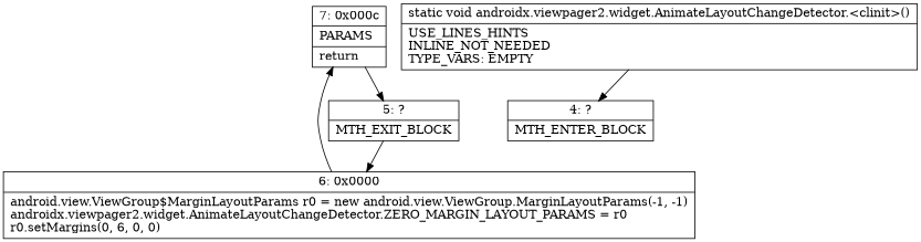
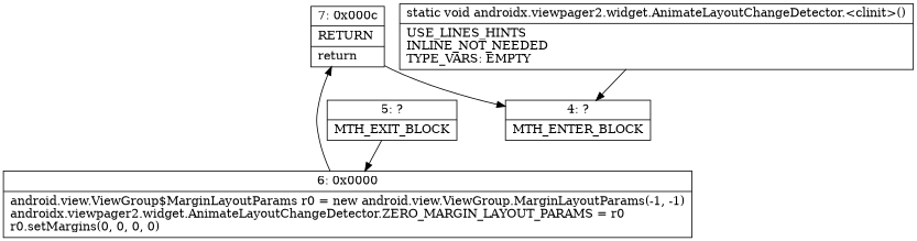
  digraph {
    node [shape=record]
    n1 [label="{4\:\ ?|MTH_ENTER_BLOCK\l}"]
-   n2 [label="{6\:\ 0x0000|android.view.ViewGroup$MarginLayoutParams r0 = new android.view.ViewGroup.MarginLayoutParams(\-1, \-1)\landroidx.viewpager2.widget.AnimateLayoutChangeDetector.ZERO_MARGIN_LAYOUT_PARAMS = r0\lr0.setMargins(0, 6, 0, 0)\l}"]
-   n3 [label="{7\:\ 0x000c|PARAMS\l|return\l}"]
+   n2 [label="{6\:\ 0x0000|android.view.ViewGroup$MarginLayoutParams r0 = new android.view.ViewGroup.MarginLayoutParams(\-1, \-1)\landroidx.viewpager2.widget.AnimateLayoutChangeDetector.ZERO_MARGIN_LAYOUT_PARAMS = r0\lr0.setMargins(0, 0, 0, 0)\l}"]
+   n3 [label="{7\:\ 0x000c|RETURN\l|return\l}"]
    n4 [label="{5\:\ ?|MTH_EXIT_BLOCK\l}"]
    n5 [label="{static void androidx.viewpager2.widget.AnimateLayoutChangeDetector.\<clinit\>()  | USE_LINES_HINTS\lINLINE_NOT_NEEDED\lTYPE_VARS: EMPTY\l}"]
    n2 -> n3
-   n3 -> n4
+   n3 -> n1
    n4 -> n2
    n5 -> n1
  }
